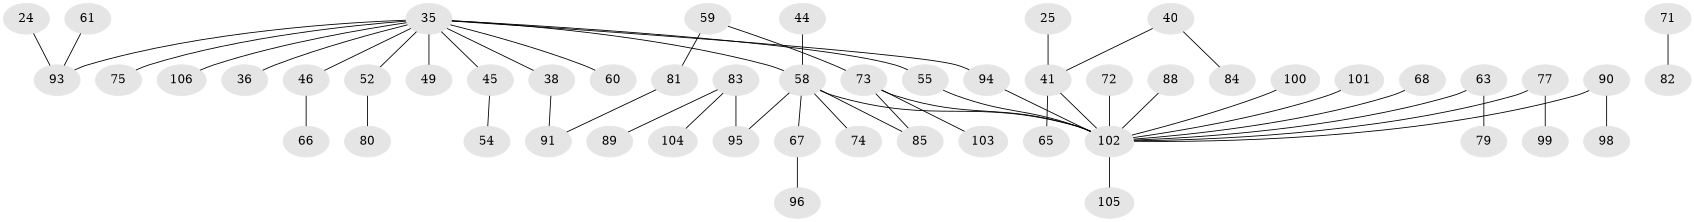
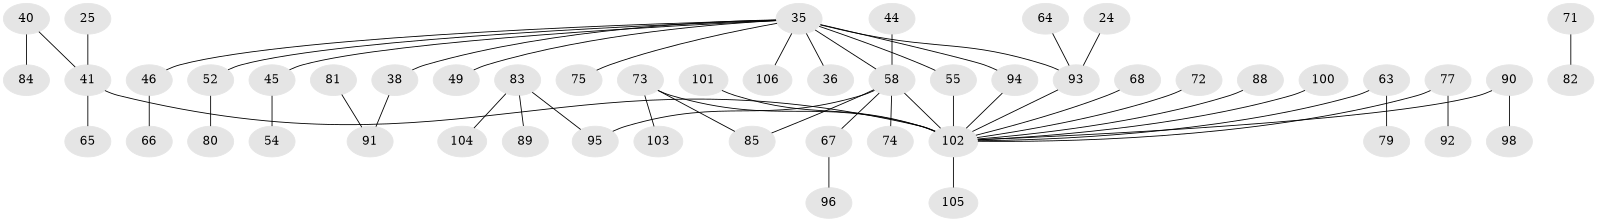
  graph {
    node [color=gray90 style=filled]
    93 [super="+87"]
    102 [super="+48+20+32+97"]
    24
    41 [super="+15"]
    65 [super="+56"]
    25
    35 [super="+1+5+3+4+8"]
    36
    38 [super="+30"]
    45 [super="+27+31"]
    46
    49
    52
    55 [super="+26"]
    58 [super="+9+39"]
-   60
    75 [super="+34"]
    94 [super="+62+78"]
    106
    91
    54
    66
    80
    67
    74
    85
    95 [super="+37+28+86"]
    40
    84
    83 [super="+51+76"]
    89
    104
    105
    44
    96
    73 [super="+14"]
    103
-   59
    81
-   61
+   61 [label=64]
    63
    79
    68
    71
    82
    72
    77
-   99
+   99 [label=92]
    88 [super="+22"]
    90
    98
    100
    101
+   93 -- 102
    102 -- 105
    24 -- 93
    41 -- 102 [weight=5]
    41 -- 65
    25 -- 41
    35 -- 93 [weight=2]
    35 -- 36
    35 -- 38
    35 -- 45
    35 -- 46
    35 -- 49
    35 -- 52
    35 -- 55
    35 -- 58 [weight=2]
-   35 -- 60
    35 -- 75
    35 -- 94
    35 -- 106
    38 -- 91
    45 -- 54
    46 -- 66
    52 -- 80
    55 -- 102
    58 -- 102 [weight=4]
    58 -- 67
    58 -- 74
    58 -- 85
    58 -- 95 [weight=2]
    94 -- 102
    67 -- 96
    40 -- 41
    40 -- 84
    83 -- 95
    83 -- 89
    83 -- 104
    44 -- 58
    73 -- 102
    73 -- 85
    73 -- 103
-   59 -- 73
-   59 -- 81
    81 -- 91
    61 -- 93
    63 -- 102
    63 -- 79
    68 -- 102
    71 -- 82
    72 -- 102
    77 -- 102
    77 -- 99
    88 -- 102
    90 -- 102
    90 -- 98
    100 -- 102
    101 -- 102
  }
